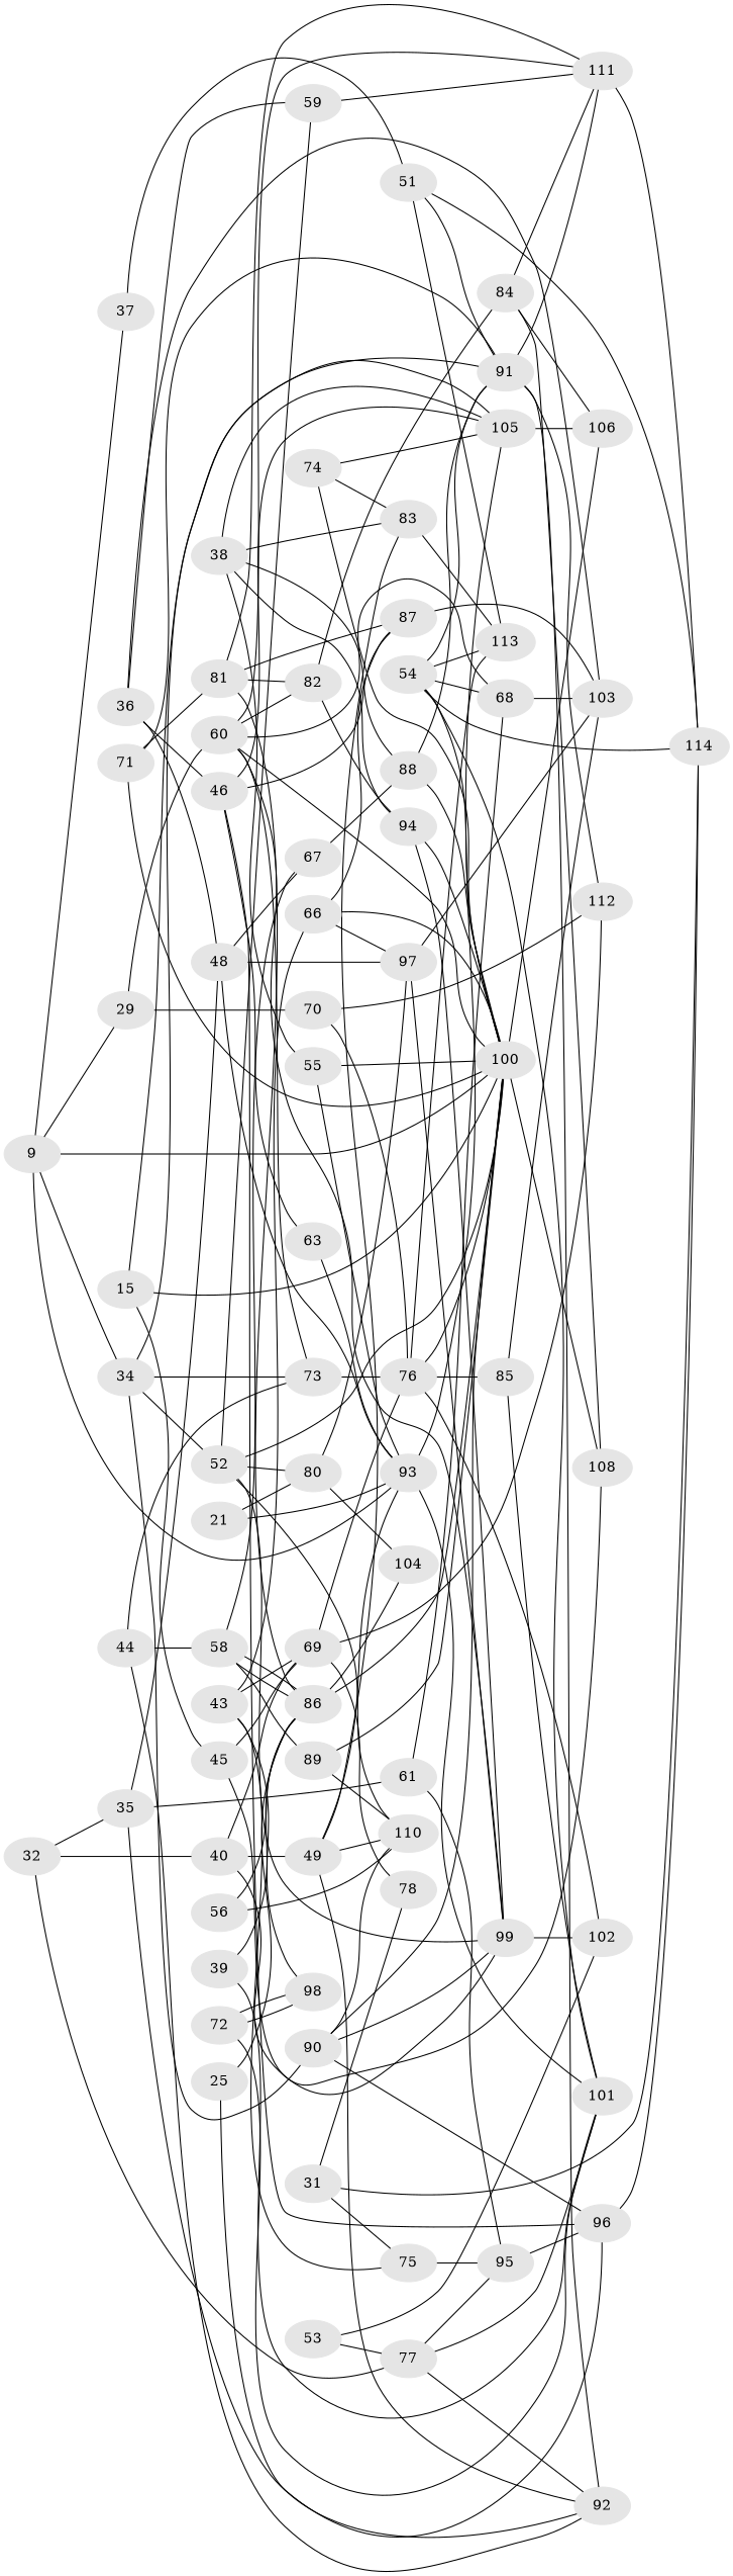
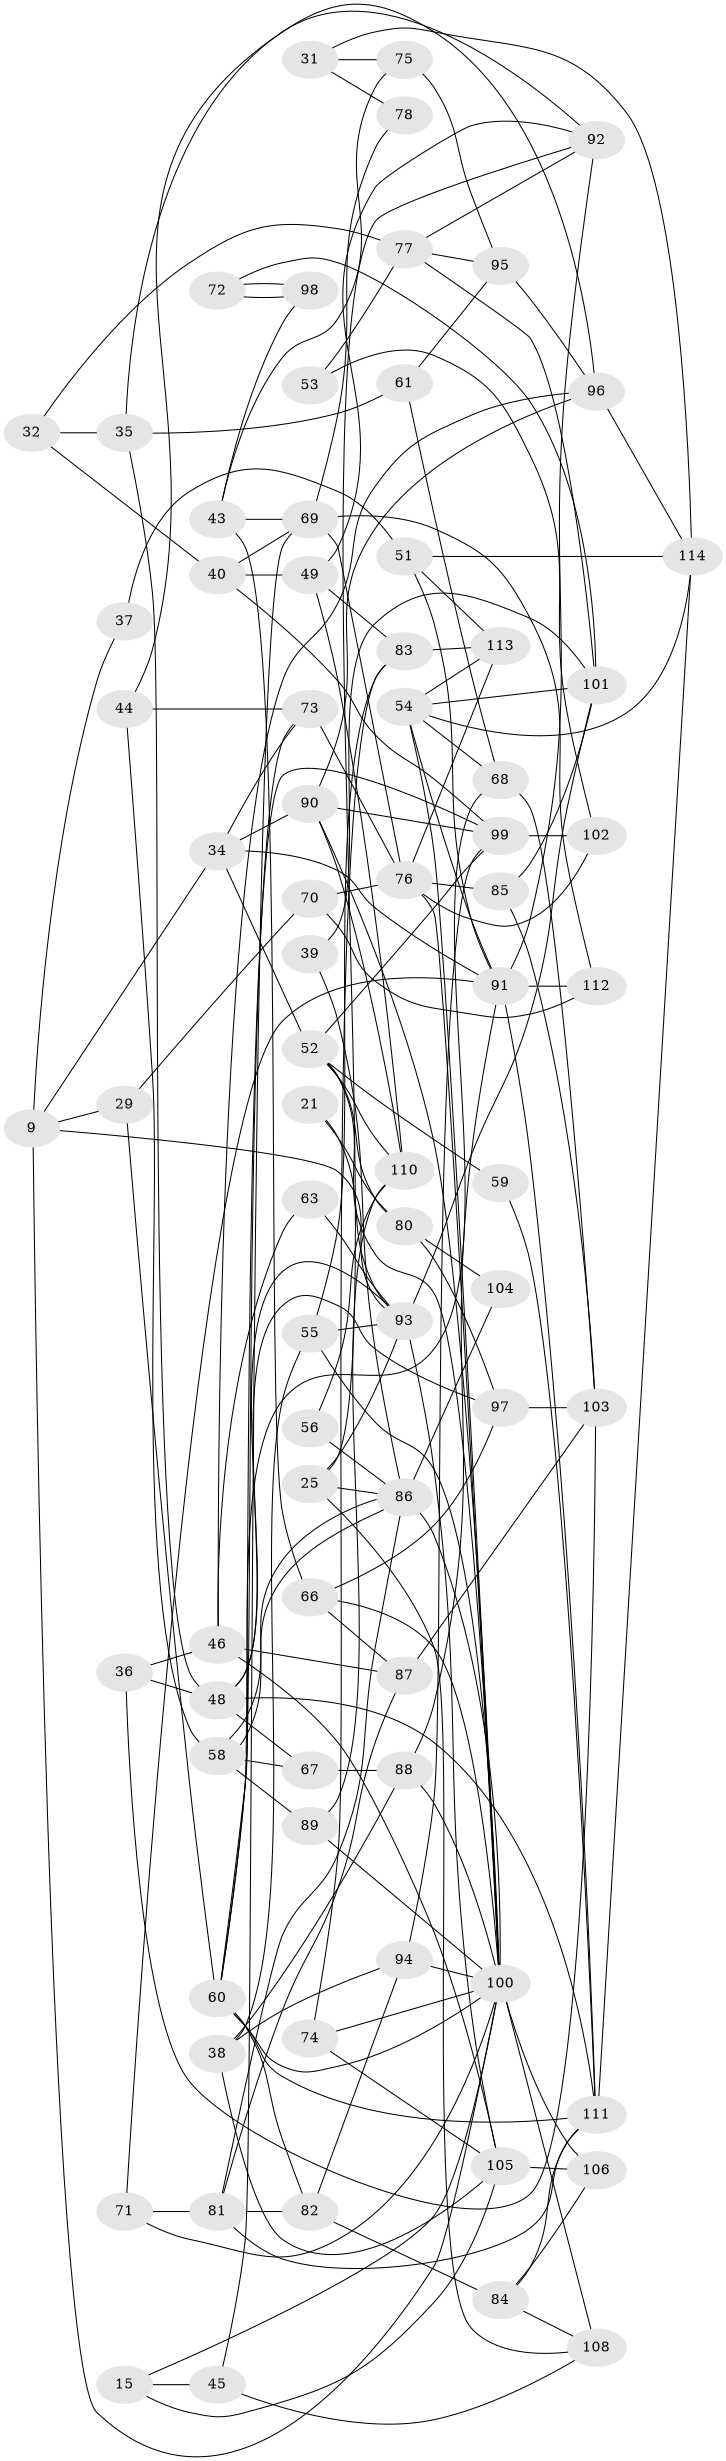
  graph {
    rankdir=LR
    node [color=gray90 style=filled]
    9
    29
    34
    37
    93 [super="+30"]
    100 [super="+1+2+14+64"]
    60 [super="+28"]
    70
    52 [super="+19+3"]
    73 [super="+17"]
    90
    91 [super="+20+11"]
    51
    105 [super="+23+8"]
    101 [super="+79"]
    108 [super="+12"]
    106
    15
    45
    69 [super="+7"]
    21
    80
    97
    104
    86 [super="+50"]
    25
    92
    99
    111 [super="+109+47"]
    68
    82 [super="+18"]
    112
    76 [super="+33"]
    31
    75
    78
    114
    95
    32
    35
    40
    77
    48
    61
    96 [super="+27"]
    49 [super="+24"]
    59
    110
    67
    36 [super="+26"]
    46
    103
    63
    87
    113
    38 [super="+5"]
    55
    83
    88
    94 [super="+22"]
    39
    102
    43
    66
    98
    44
    58
    89
    53
    54 [super="+10+16"]
    56
    84
    85
    81 [super="+57"]
    71
    72
    74 [super="+4"]
    9 -- 29
    9 -- 34
    9 -- 37
    9 -- 93
    9 -- 100 [weight=2]
    29 -- 60
    29 -- 70
    34 -- 52
    34 -- 73
    34 -- 90
    34 -- 91
    37 -- 51
    93 -- 105 [weight=2]
    93 -- 101
    100 -- 108
    100 -- 106
    60 -- 100 [weight=2]
    60 -- 73
    60 -- 99
    60 -- 111 [weight=3]
    60 -- 68
    60 -- 82
    70 -- 112
    70 -- 76
    52 -- 100
    52 -- 80
    52 -- 99 [weight=2]
    52 -- 59
    52 -- 110
    73 -- 76
    90 -- 100
    90 -- 99
    90 -- 96
    90 -- 110
    91 -- 92
    91 -- 111
    91 -- 112 [weight=2]
    51 -- 91 [weight=2]
    51 -- 114
    51 -- 113
    105 -- 106
    15 -- 100
    15 -- 105
    15 -- 45
    45 -- 108 [weight=2]
    45 -- 69
    69 -- 112
    69 -- 76 [weight=2]
    69 -- 78
    21 -- 93
    21 -- 80
    80 -- 97
    80 -- 104
-   97 -- 99
    97 -- 103
    86 -- 100
    86 -- 104
-   49 -- 93
+   25 -- 93
+   25 -- 108
    25 -- 86
    25 -- 92
    99 -- 102
    111 -- 114
    68 -- 103
    82 -- 94
    82 -- 84
    76 -- 100
    76 -- 113
    76 -- 102
    76 -- 85
    31 -- 75
    31 -- 78
    31 -- 114
    75 -- 95
    95 -- 96
    32 -- 35
    32 -- 40
    32 -- 77
    35 -- 48
    35 -- 61
    35 -- 96
    40 -- 69
    40 -- 99
    40 -- 49
    77 -- 101
    77 -- 92
    77 -- 95
    48 -- 93
    48 -- 97
+   48 -- 111
    48 -- 67
    61 -- 68
    61 -- 95
    96 -- 114
    49 -- 92
    49 -- 110
    49 -- 83
    59 -- 111
    67 -- 88
    36 -- 48
-   36 -- 59
    36 -- 46 [weight=2]
    36 -- 103
    46 -- 105 [weight=3]
    46 -- 96
    46 -- 63
    46 -- 87
    63 -- 93
    87 -- 103
    38 -- 105
    38 -- 55
-   38 -- 83
+   55 -- 83
    38 -- 88
    38 -- 94
    55 -- 93
    55 -- 100
    83 -- 113
    88 -- 100
    88 -- 91
    94 -- 100 [weight=2]
    94 -- 99
    39 -- 101
    39 -- 86
    43 -- 69
    43 -- 75
    43 -- 66
    43 -- 98
    66 -- 100
    66 -- 97
    66 -- 87
    44 -- 73
    44 -- 92
    44 -- 58
    58 -- 86
    58 -- 86
    58 -- 67
    58 -- 89
    89 -- 100
    89 -- 110
    53 -- 77
    53 -- 102
    54 -- 100
    54 -- 91 [weight=2]
    54 -- 101 [weight=2]
    54 -- 68
    54 -- 114
    54 -- 113
    56 -- 86
    56 -- 110
    84 -- 108
    84 -- 106
    84 -- 111
    85 -- 101
    85 -- 103
    81 -- 86
    81 -- 111
    81 -- 82 [weight=2]
    81 -- 87
    71 -- 100
    71 -- 91
    71 -- 81
    72 -- 101
    72 -- 98
    72 -- 98
    74 -- 100 [weight=3]
    74 -- 105
    74 -- 83
  }
